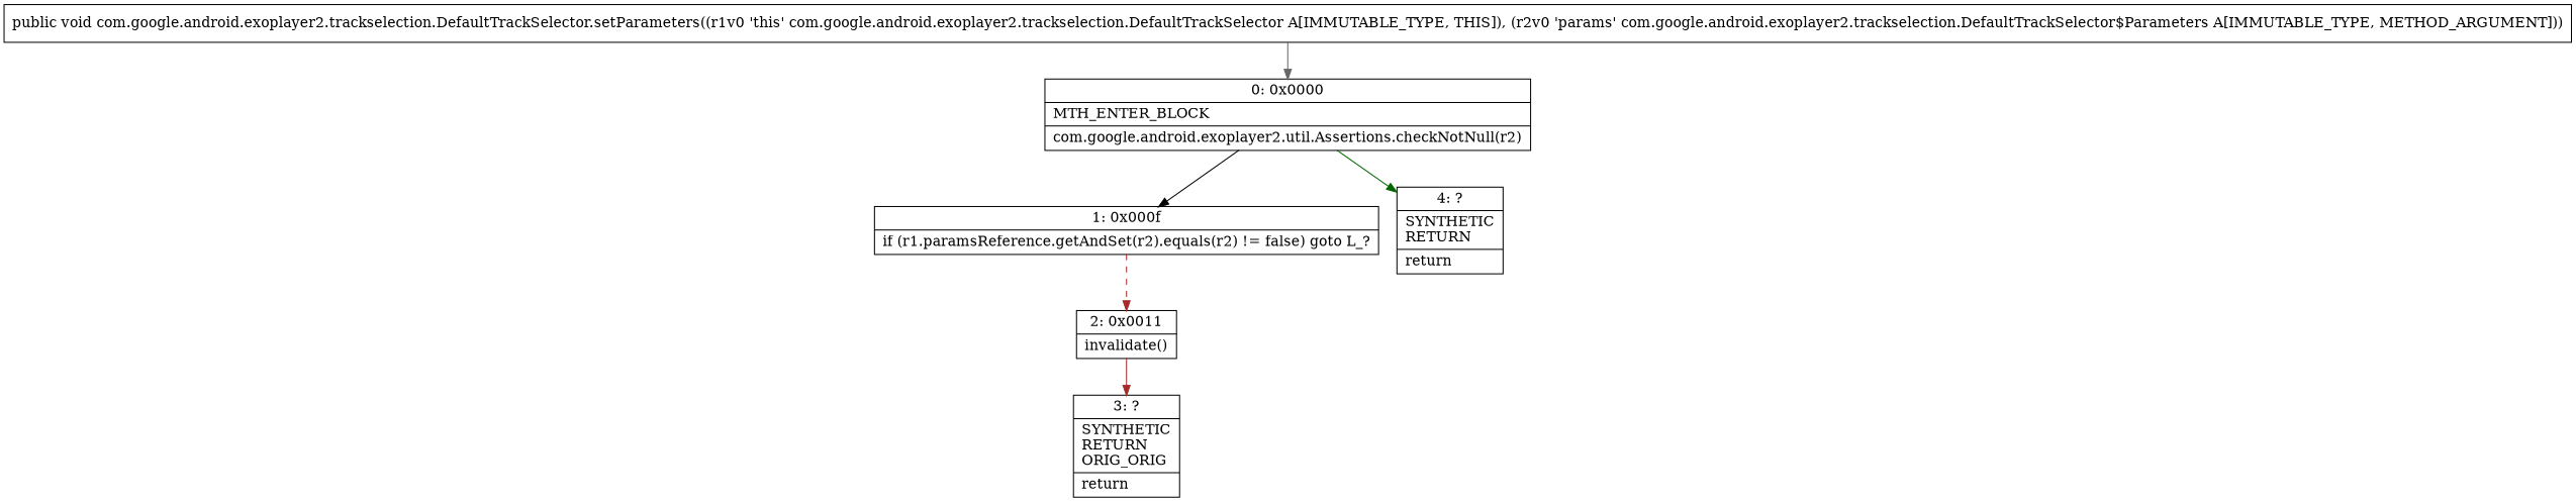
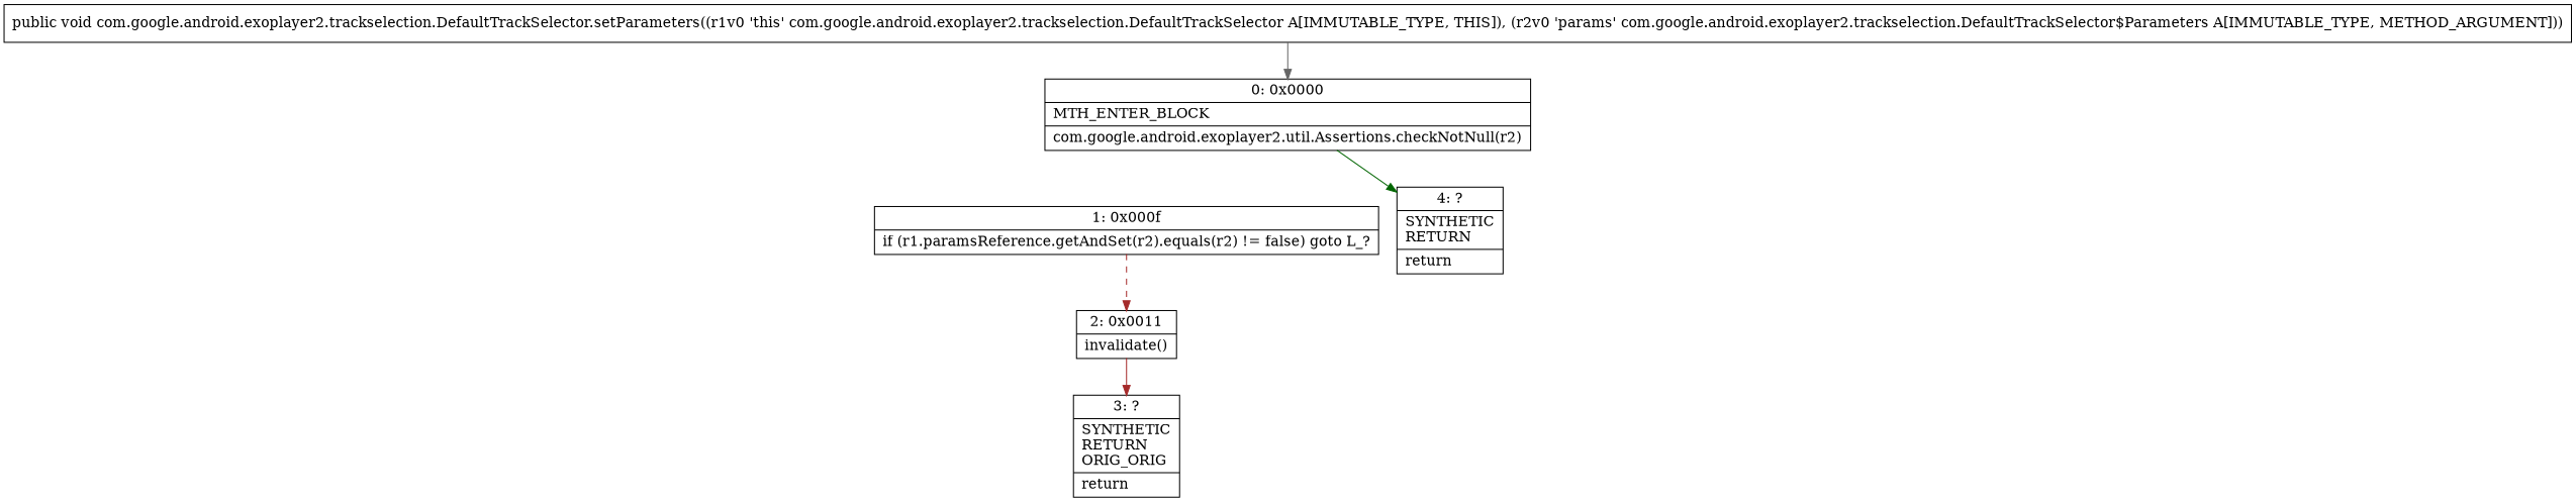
  digraph {
    node [shape=record]
    edge [color=brown]
    n1 [label="{0\:\ 0x0000|MTH_ENTER_BLOCK\l|com.google.android.exoplayer2.util.Assertions.checkNotNull(r2)\l}"]
    n2 [label="{1\:\ 0x000f|if (r1.paramsReference.getAndSet(r2).equals(r2) != false) goto L_?\l}"]
    n3 [label="{4\:\ ?|SYNTHETIC\lRETURN\l|return\l}"]
    n4 [label="{2\:\ 0x0011|invalidate()\l}"]
    n5 [label="{3\:\ ?|SYNTHETIC\lRETURN\lORIG_ORIG\l|return\l}"]
    n6 [label="{public void com.google.android.exoplayer2.trackselection.DefaultTrackSelector.setParameters((r1v0 'this' com.google.android.exoplayer2.trackselection.DefaultTrackSelector A[IMMUTABLE_TYPE, THIS]), (r2v0 'params' com.google.android.exoplayer2.trackselection.DefaultTrackSelector$Parameters A[IMMUTABLE_TYPE, METHOD_ARGUMENT])) }"]
-   n1 -> n2 [color=black]
    n1 -> n3 [color=darkgreen]
    n2 -> n4 [style=dashed]
    n4 -> n5
    n6 -> n1 [color=gray40]
  }
